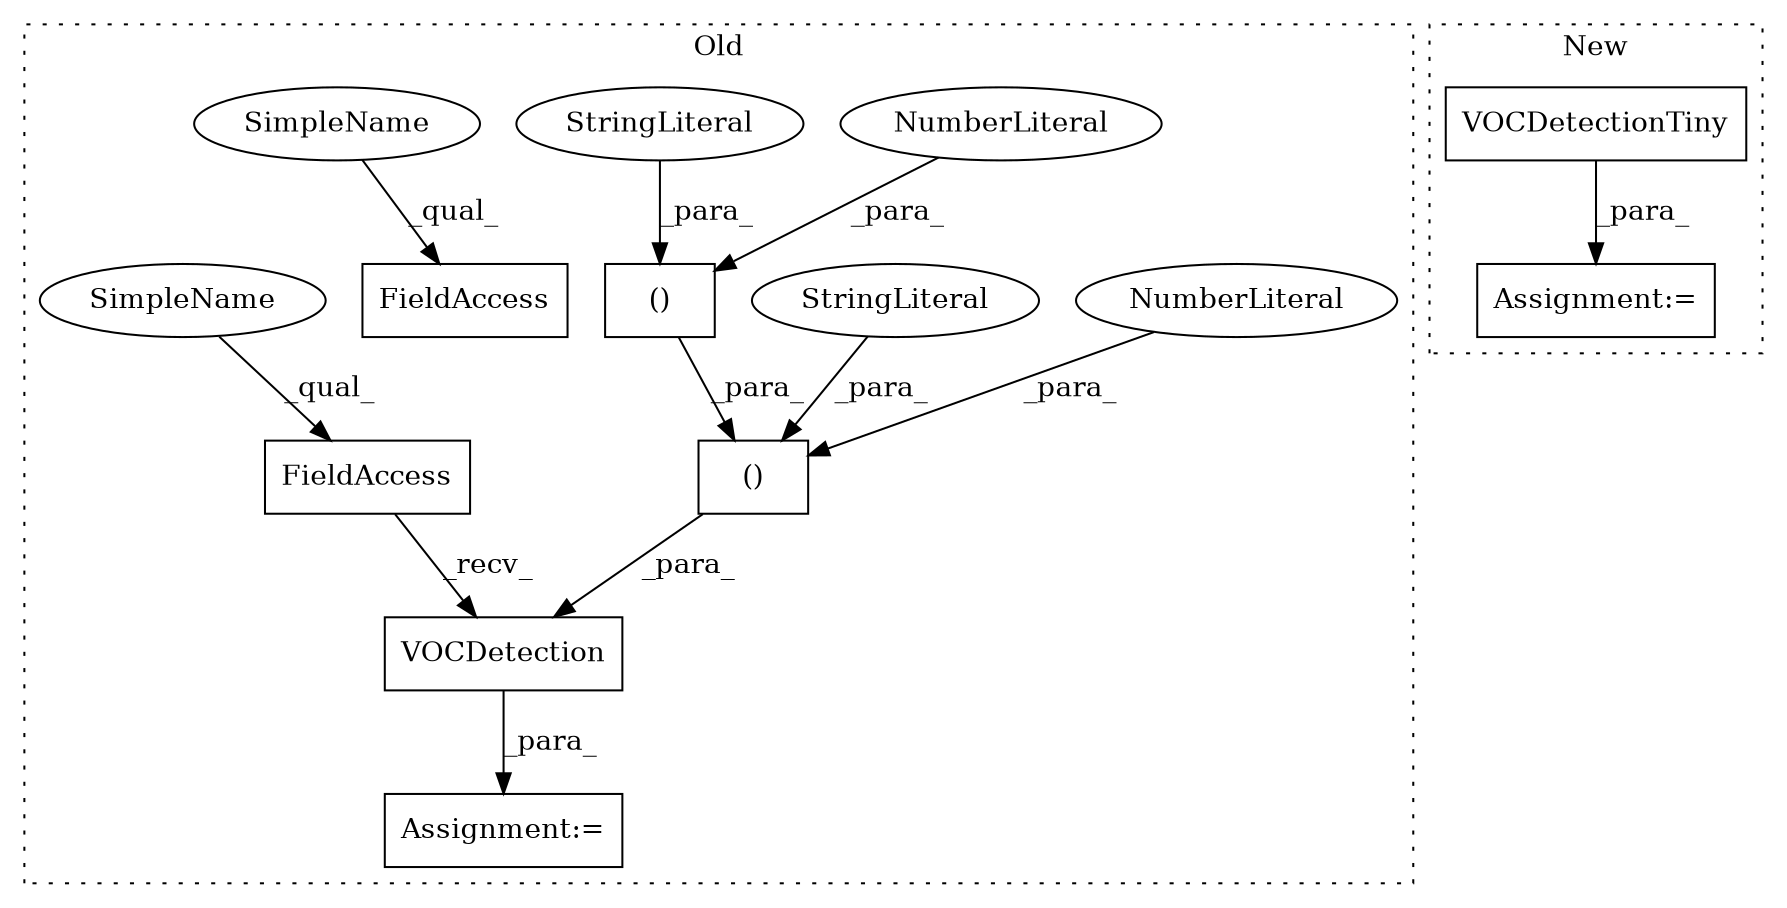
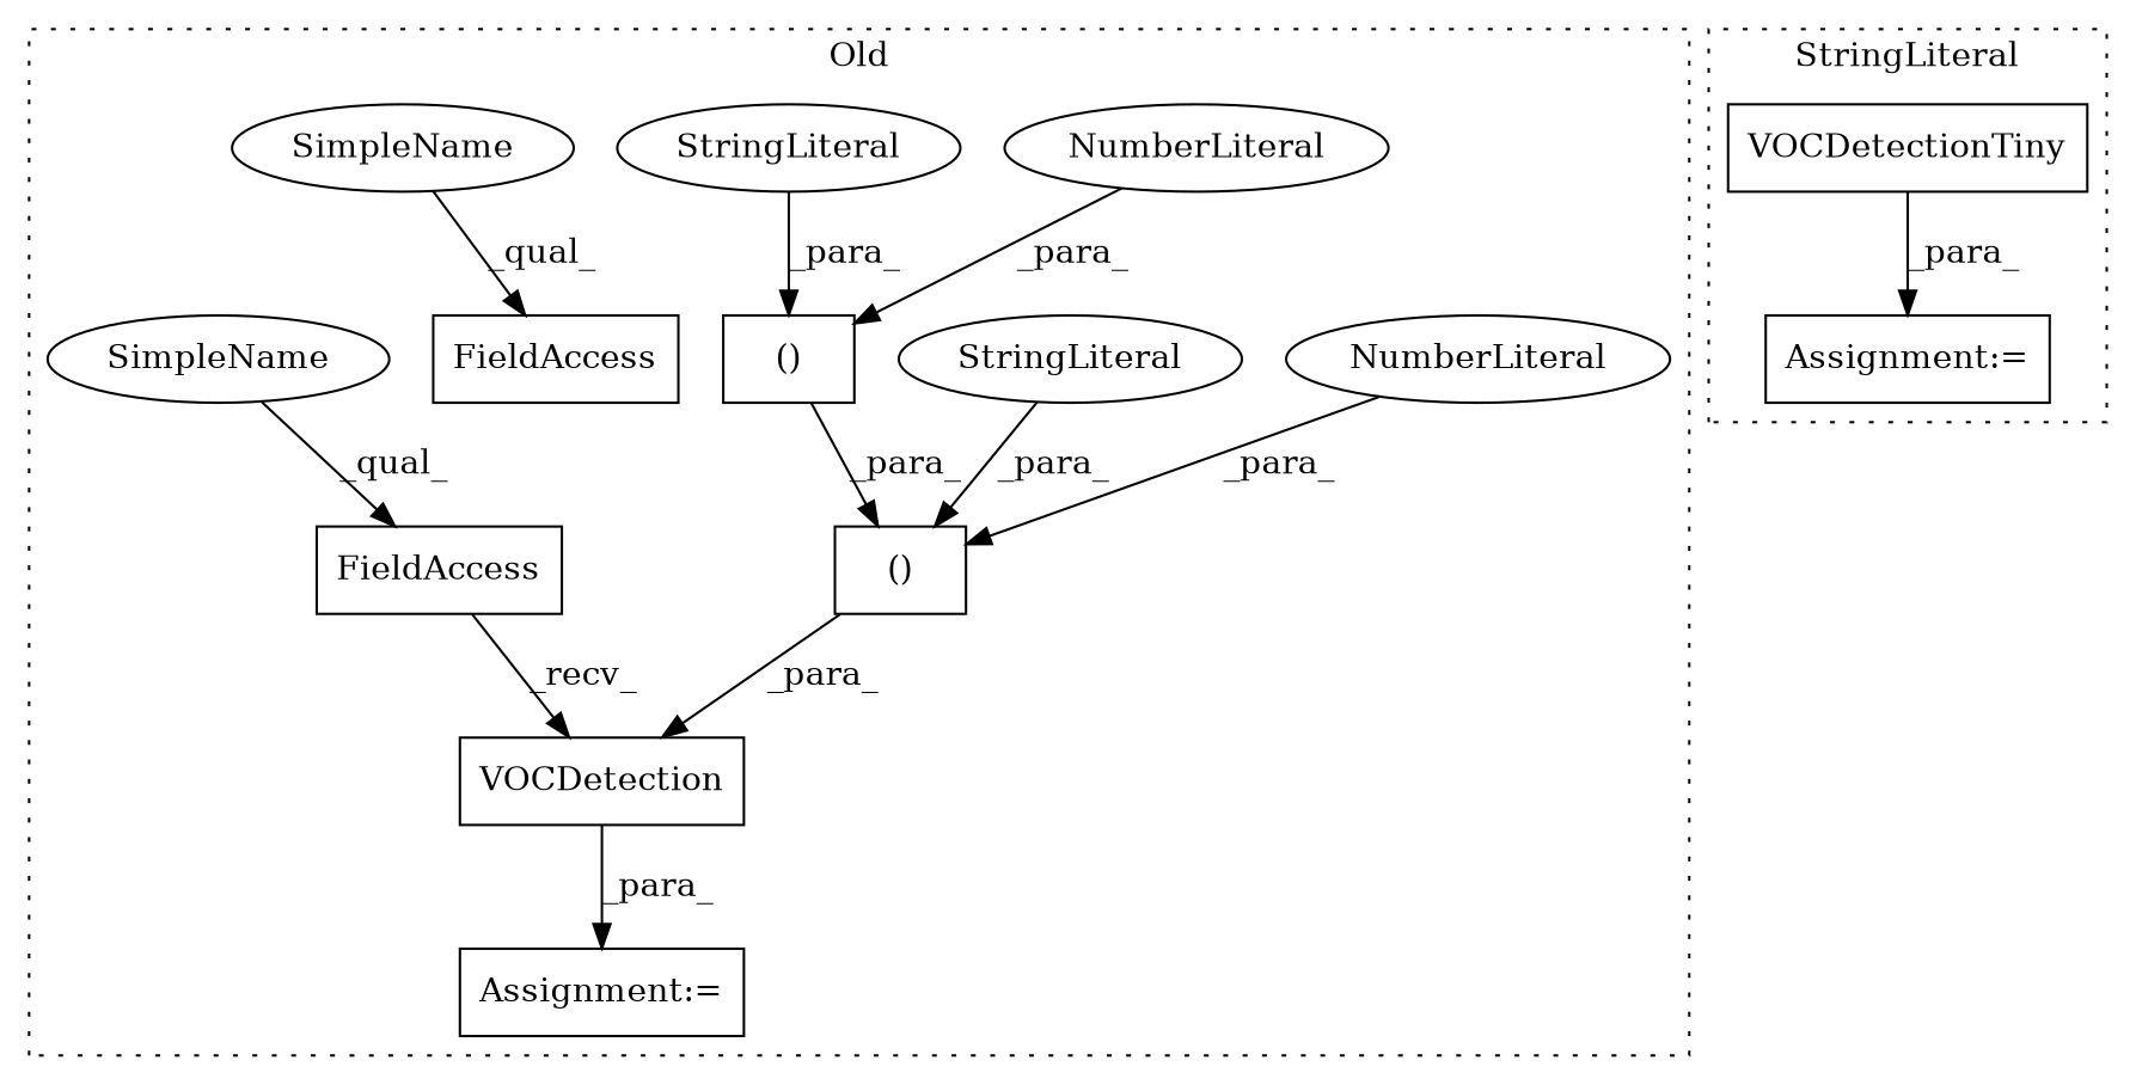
  digraph {
    node [a=106 l=4 s=12524 shape=box]
    n1 [l=75 label="()" s=12477]
    n2 [a=34 label=NumberLiteral s=12478 shape=ellipse]
    n3 [l=27 label="()"]
    n4 [a=34 label=NumberLiteral shape=ellipse]
    n5 [a=32 l="22,2" label=VOCDetection s="12455,12552"]
    n6 [a=45 l=10 label=StringLiteral s=12495 shape=ellipse]
    n7 [a=7 l=1 label="Assignment:=" s=12441]
    n8 [a=45 l=10 label=StringLiteral s=12541 shape=ellipse]
    n9 [a=22 l=12 label=FieldAccess s=12442]
    n10 [a=22 l=12 label=FieldAccess s=12572]
    n11 [a=42 l=7 label=SimpleName s=12572 shape=ellipse]
    n12 [a=42 l=7 label=SimpleName s=12442 shape=ellipse]
    n13 [a=32 l=18 label=VOCDetectionTiny s=12339]
    n14 [a=7 l=1 label="Assignment:=" s=12338]
    subgraph cluster_1 {
      label=Old
      style=dotted
      n1
      n2
      n3
      n4
      n5
      n6
      n7
      n8
      n9
      n10
      n11
      n12
    }
    subgraph cluster_2 {
-     label=New
+     label=StringLiteral
      style=dotted
      n13
      n14
    }
    n1 -> n5 [label=_para_]
    n2 -> n1 [label=_para_]
    n3 -> n1 [label=_para_]
    n4 -> n3 [label=_para_]
    n5 -> n7 [label=_para_]
    n6 -> n1 [label=_para_]
    n8 -> n3 [label=_para_]
    n9 -> n5 [label=_recv_]
    n11 -> n10 [label=_qual_]
    n12 -> n9 [label=_qual_]
    n13 -> n14 [label=_para_]
  }
